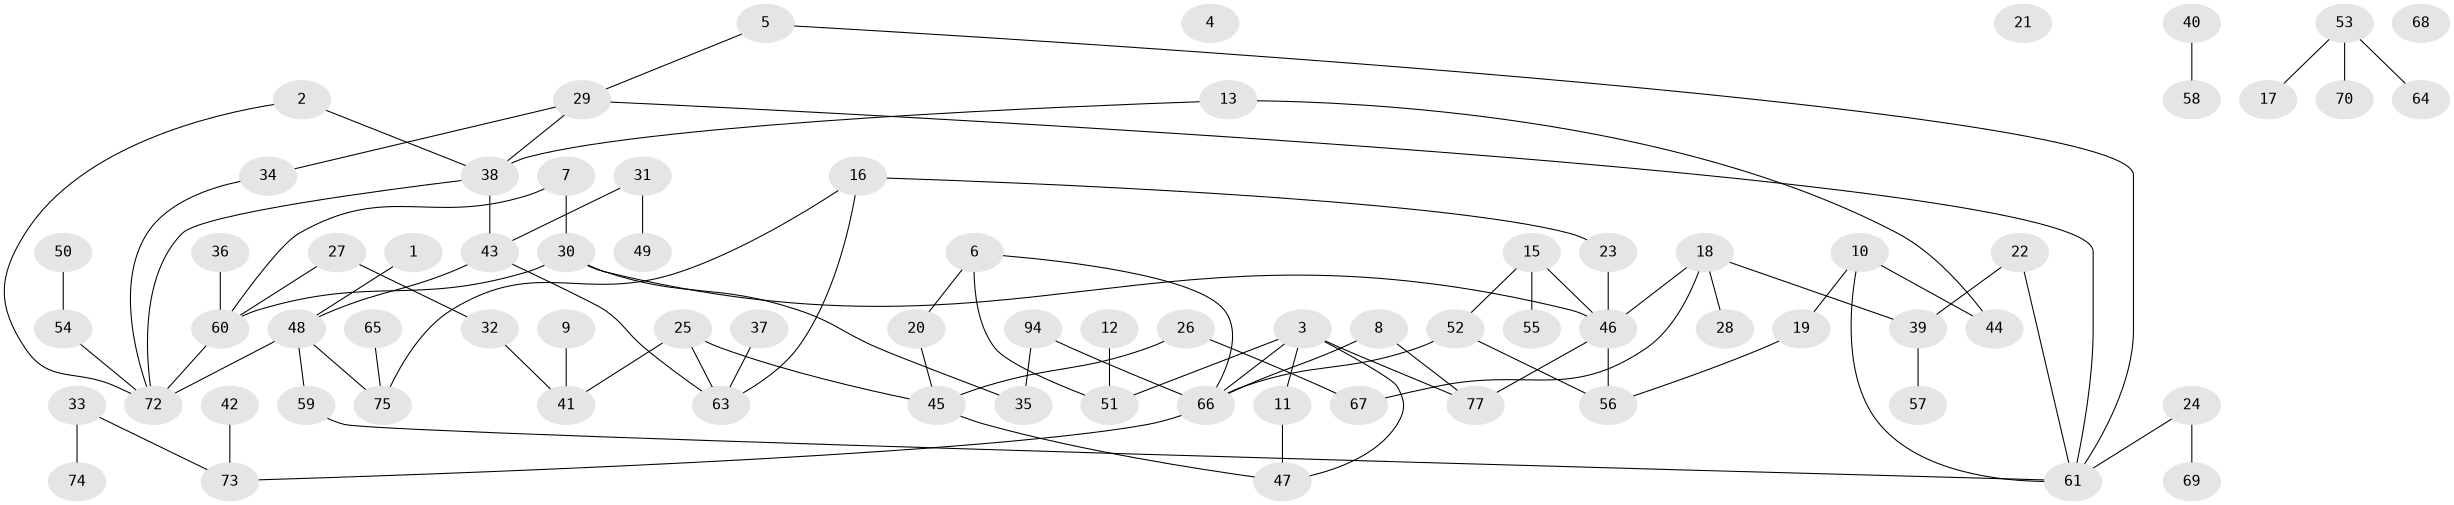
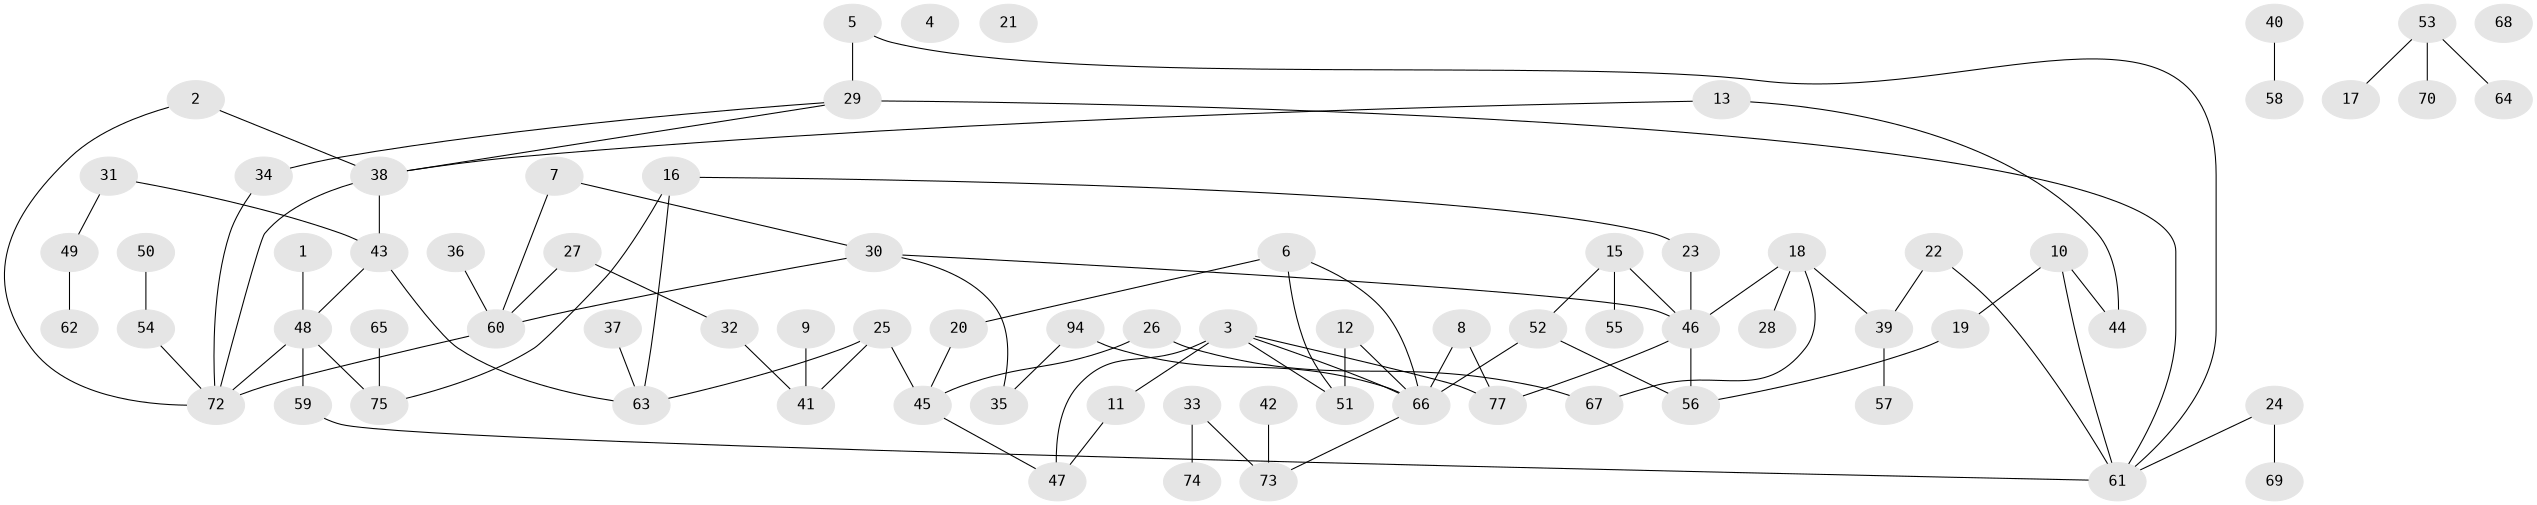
  graph {
    fontname="DejaVu Sans Mono"
    node [color=gray90 fontname="DejaVu Sans Mono" style=filled]
    edge [fontname="DejaVu Sans Mono"]
    1
    48
    72
    75
    59
    2
    38
    43
    3
    11
    47
    51
    66
    n14 [label=77]
    73
    4
    5
    29
    61
    34
    6
    20
    45
    7
    30
    60
    35
    46
    8
    9
    41
    10
    19
    44
    56
    12
    13
    n38 [label=94]
    15
    52
    55
    16
    23
    63
    18
    28
    39
    67
    57
    21
    22
    24
    69
    25
    26
    27
    32
    31
    49
+   62
    33
    74
    36
    37
    40
    58
    42
    50
    54
    53
    17
    70
    64
    65
    68
    1 -- 48
    48 -- 72
    48 -- 75
    48 -- 59
    59 -- 61
    2 -- 72
    2 -- 38
    38 -- 72
    38 -- 43
    43 -- 48
    43 -- 63
    3 -- 11
    3 -- 47
    3 -- 51
    3 -- 66
    3 -- n14
    11 -- 47
    66 -- 73
    5 -- 29
    5 -- 61
    29 -- 38
    29 -- 61
    29 -- 34
    34 -- 72
    6 -- 51
    6 -- 66
    6 -- 20
    20 -- 45
    45 -- 47
    7 -- 30
    7 -- 60
    30 -- 60
    30 -- 35
    30 -- 46
    60 -- 72
    46 -- n14
    46 -- 56
    8 -- 66
    8 -- n14
    9 -- 41
    10 -- 61
    10 -- 19
    10 -- 44
    19 -- 56
    12 -- 51
+   12 -- 66
    13 -- 38
    13 -- 44
    n38 -- 66
    n38 -- 35
    15 -- 46
    15 -- 52
    15 -- 55
    52 -- 66
    52 -- 56
    16 -- 75
    16 -- 23
    16 -- 63
    23 -- 46
    18 -- 46
    18 -- 28
    18 -- 39
    18 -- 67
    39 -- 57
    22 -- 61
    22 -- 39
    24 -- 61
    24 -- 69
    25 -- 45
    25 -- 41
    25 -- 63
    26 -- 45
    26 -- 67
    27 -- 60
    27 -- 32
    32 -- 41
    31 -- 43
    31 -- 49
+   49 -- 62
    33 -- 73
    33 -- 74
    36 -- 60
    37 -- 63
    40 -- 58
    42 -- 73
    50 -- 54
    54 -- 72
    53 -- 17
    53 -- 70
    53 -- 64
    65 -- 75
  }
